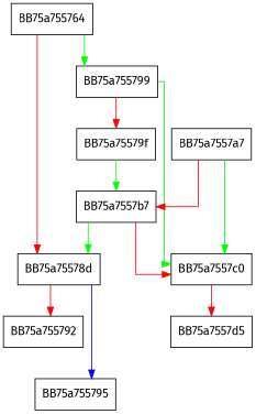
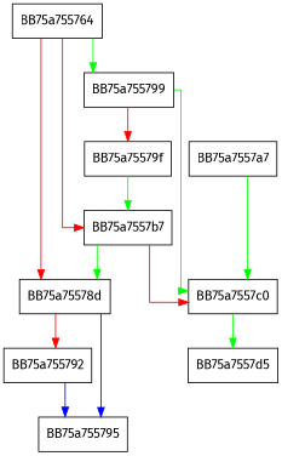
  digraph {
    fontname="Fira Sans"
    splines=ortho
    node [fontname="Fira Sans" shape=box]
    edge [color=red fontname="Fira Sans"]
    BB75a755764
    BB75a755799
    BB75a75578d
    BB75a7557c0
    BB75a75579f
    BB75a755795
    BB75a755792
    BB75a7557d5
    BB75a7557b7
    BB75a7557a7
    BB75a755764 -> BB75a755799 [color=green]
    BB75a755764 -> BB75a75578d
    BB75a755799 -> BB75a7557c0 [color=green]
    BB75a755799 -> BB75a75579f
    BB75a75578d -> BB75a755795 [color=blue]
    BB75a75578d -> BB75a755792
-   BB75a7557c0 -> BB75a7557d5
+   BB75a7557c0 -> BB75a7557d5 [color=green]
    BB75a75579f -> BB75a7557b7 [color=green]
+   BB75a755792 -> BB75a755795 [color=blue]
    BB75a7557b7 -> BB75a75578d [color=green]
    BB75a7557b7 -> BB75a7557c0
    BB75a7557a7 -> BB75a7557c0 [color=green]
-   BB75a7557a7 -> BB75a7557b7
+   BB75a755764 -> BB75a7557b7
  }
